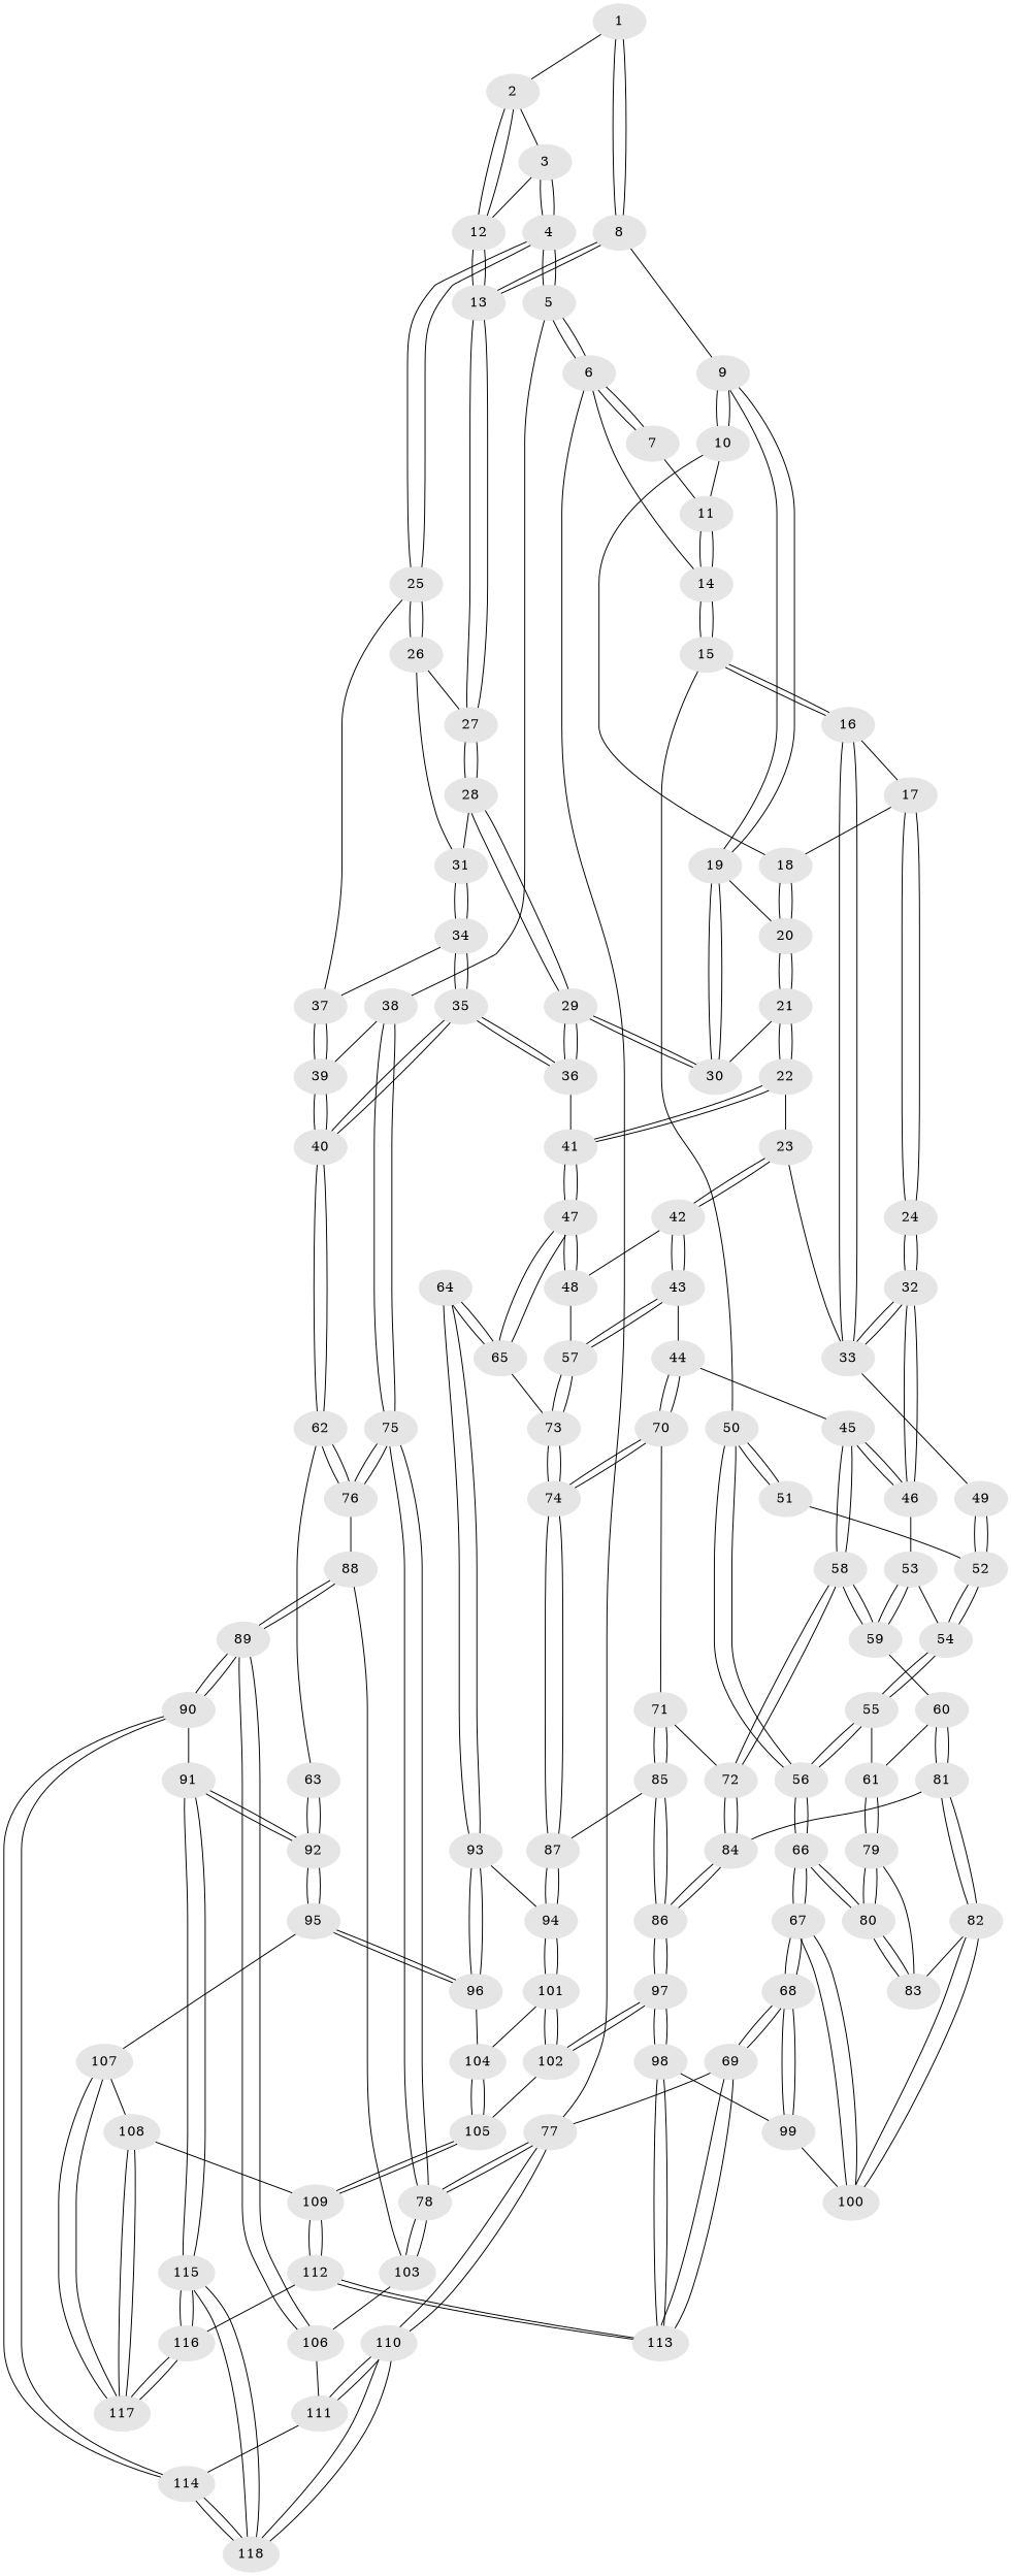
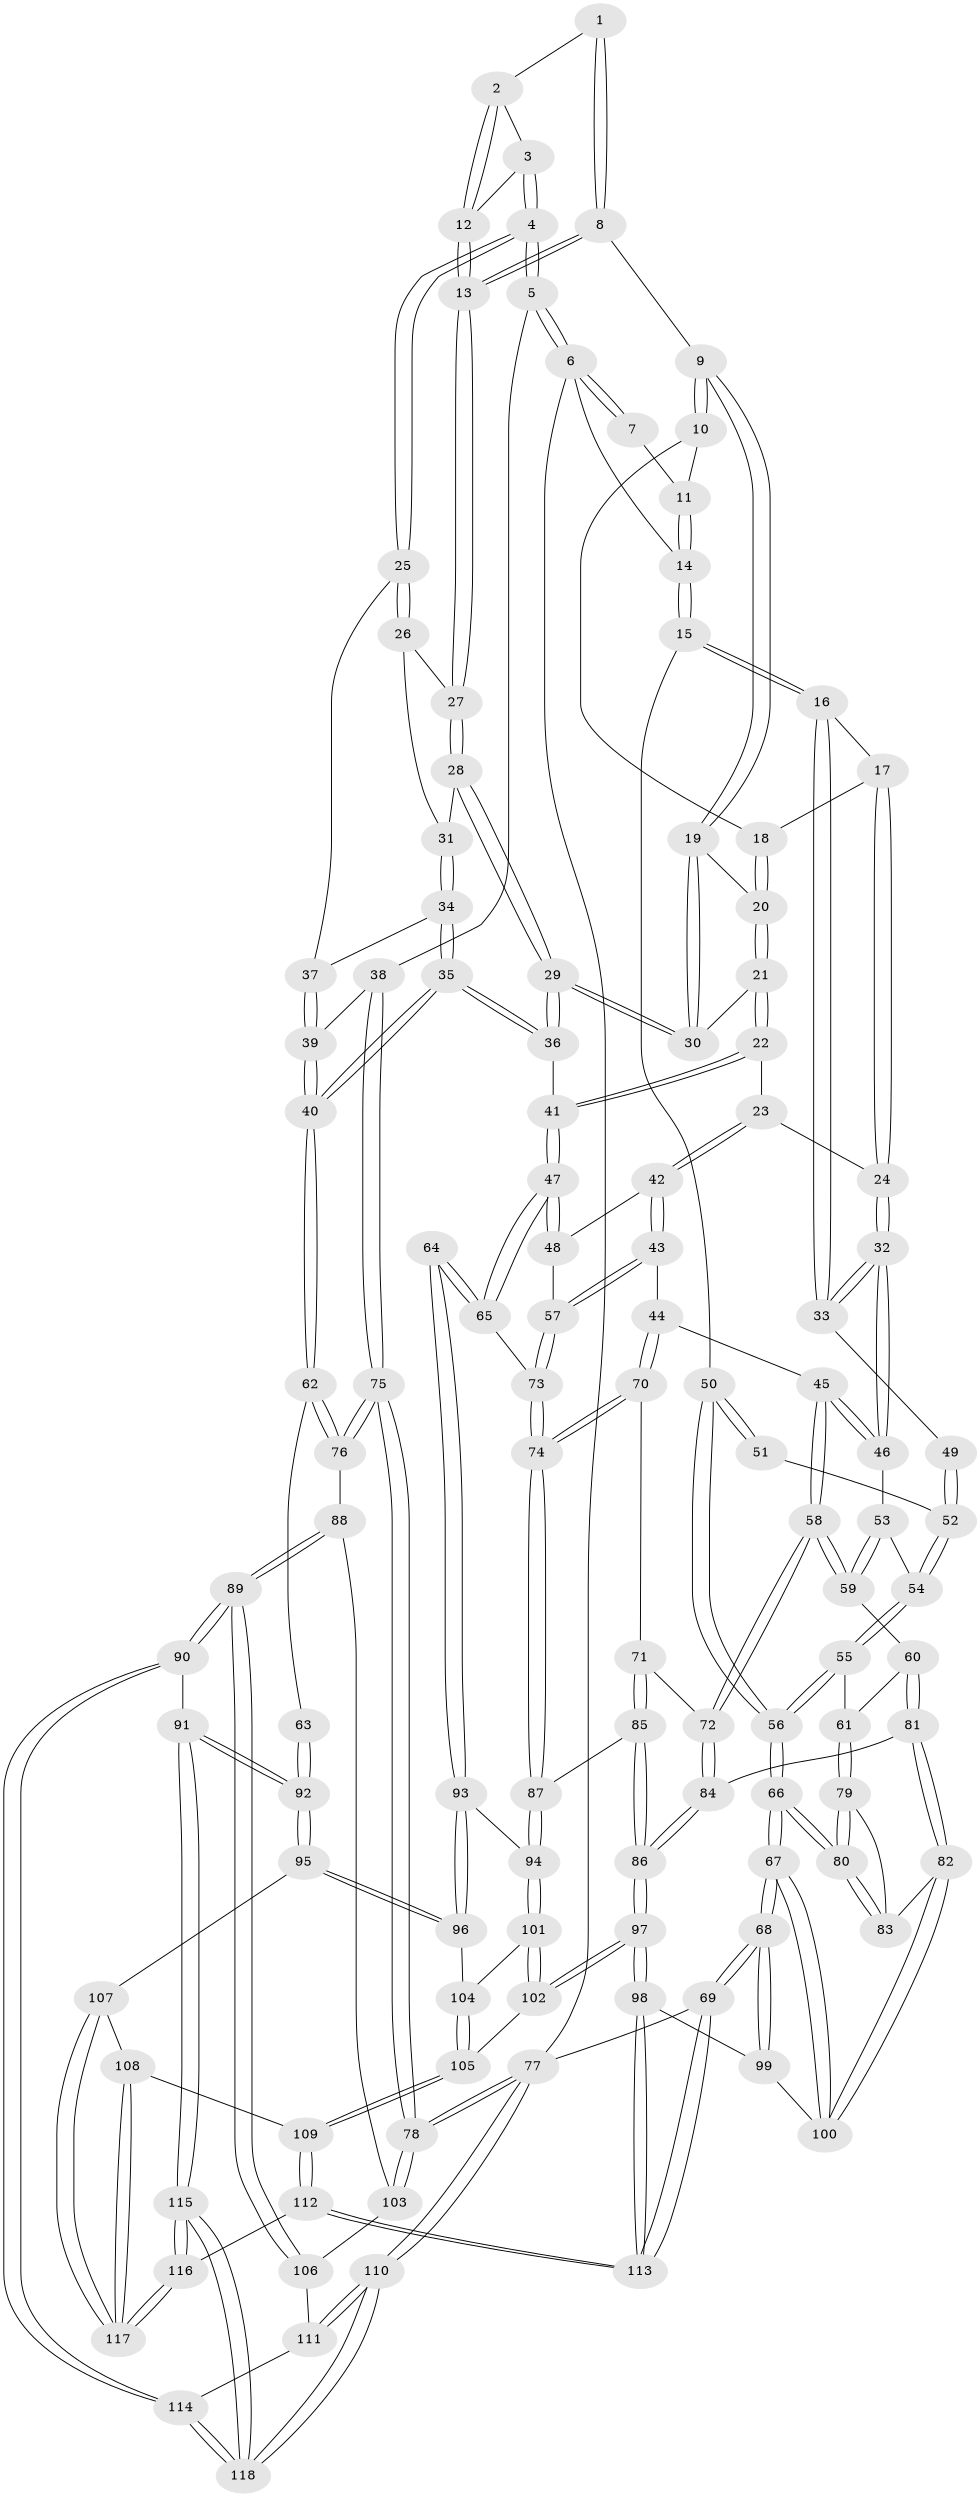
  graph {
    node [color=gray90 style=filled]
    1
    2
    8
    3
    12
    9
    13
    4
    5
    25
    6
    38
    26
    37
    7
    14
    77
    39
    75
    11
    15
    78
    110
    10
    19
    27
    18
    20
    30
    28
    16
    50
    69
    113
    17
    33
    51
    56
    24
    49
    32
    21
    22
    23
    41
    42
    47
    43
    48
    46
    31
    34
    29
    36
    35
    53
    52
    40
    62
    76
    63
    65
    44
    57
    45
    70
    73
    58
    71
    74
    59
    72
    54
    66
    55
    60
    61
    79
    67
    80
    84
    81
    82
    83
    92
    88
    64
    93
    95
    94
    96
    68
    100
    99
    85
    87
    86
    103
    89
    111
    118
    106
    97
    98
    102
    101
    90
    91
    114
    115
    116
    107
    104
    108
    117
    105
    109
    112
    1 -- 2
    1 -- 8
    1 -- 8
    2 -- 3
    2 -- 12
    2 -- 12
    8 -- 9
    8 -- 13
    8 -- 13
    3 -- 12
    3 -- 4
    3 -- 4
    12 -- 13
    12 -- 13
    9 -- 10
    9 -- 10
    9 -- 19
    9 -- 19
    13 -- 27
    13 -- 27
    4 -- 5
    4 -- 5
    4 -- 25
    4 -- 25
    5 -- 6
    5 -- 6
    5 -- 38
    25 -- 26
    25 -- 26
    25 -- 37
    6 -- 7
    6 -- 7
    6 -- 14
    6 -- 77
    38 -- 39
    38 -- 75
    38 -- 75
    26 -- 27
    26 -- 31
    37 -- 39
    37 -- 39
    7 -- 11
    14 -- 15
    14 -- 15
    77 -- 78
    77 -- 78
    77 -- 110
    77 -- 110
    39 -- 40
    39 -- 40
    75 -- 78
    75 -- 78
    75 -- 76
    75 -- 76
    11 -- 14
    11 -- 14
    15 -- 16
    15 -- 16
    15 -- 50
    78 -- 103
    78 -- 103
    110 -- 111
    110 -- 111
    110 -- 118
    110 -- 118
    10 -- 11
    10 -- 18
    19 -- 20
    19 -- 30
    19 -- 30
    27 -- 28
    27 -- 28
    18 -- 20
    18 -- 20
    20 -- 21
    20 -- 21
    28 -- 31
    28 -- 29
    28 -- 29
    16 -- 17
    16 -- 33
    16 -- 33
    50 -- 51
    50 -- 51
    50 -- 56
    50 -- 56
    69 -- 77
    69 -- 113
    69 -- 113
    17 -- 18
    17 -- 24
    17 -- 24
    33 -- 49
    51 -- 52
    56 -- 66
    56 -- 66
    24 -- 32
    24 -- 32
    49 -- 52
    49 -- 52
    32 -- 33
    32 -- 33
    32 -- 46
    32 -- 46
    21 -- 30
    21 -- 22
    21 -- 22
    22 -- 23
    22 -- 41
    22 -- 41
-   23 -- 33
+   23 -- 24
    23 -- 42
    23 -- 42
    41 -- 47
    41 -- 47
    42 -- 43
    42 -- 43
    42 -- 48
    47 -- 48
    47 -- 48
    47 -- 65
    47 -- 65
    43 -- 44
    43 -- 57
    43 -- 57
    48 -- 57
    46 -- 53
    31 -- 34
    31 -- 34
    34 -- 37
    34 -- 35
    34 -- 35
    29 -- 30
    29 -- 30
    29 -- 36
    29 -- 36
    36 -- 41
    35 -- 36
    35 -- 36
    35 -- 40
    35 -- 40
    53 -- 59
    53 -- 59
    53 -- 54
    52 -- 54
    52 -- 54
    40 -- 62
    40 -- 62
    62 -- 76
    62 -- 76
    62 -- 63
    76 -- 88
    63 -- 92
    63 -- 92
    65 -- 73
    44 -- 45
    44 -- 70
    44 -- 70
    57 -- 73
    57 -- 73
    45 -- 46
    45 -- 46
    45 -- 58
    45 -- 58
    70 -- 71
    70 -- 74
    70 -- 74
    73 -- 74
    73 -- 74
    58 -- 59
    58 -- 59
    58 -- 72
    58 -- 72
    71 -- 72
    71 -- 85
    71 -- 85
    74 -- 87
    74 -- 87
    59 -- 60
    72 -- 84
    72 -- 84
    54 -- 55
    54 -- 55
    66 -- 67
    66 -- 67
    66 -- 80
    66 -- 80
    55 -- 56
    55 -- 56
    55 -- 61
    60 -- 61
    60 -- 81
    60 -- 81
    61 -- 79
    61 -- 79
    79 -- 80
    79 -- 80
    79 -- 83
    67 -- 68
    67 -- 68
    67 -- 100
    67 -- 100
    80 -- 83
    80 -- 83
    84 -- 86
    84 -- 86
    81 -- 84
    81 -- 82
    81 -- 82
    82 -- 83
    82 -- 100
    82 -- 100
    92 -- 95
    92 -- 95
    88 -- 103
    88 -- 89
    88 -- 89
    64 -- 65
    64 -- 65
    64 -- 93
    64 -- 93
    93 -- 94
    93 -- 96
    93 -- 96
    95 -- 96
    95 -- 96
    95 -- 107
    94 -- 101
    94 -- 101
    96 -- 104
    68 -- 69
    68 -- 69
    68 -- 99
    68 -- 99
    99 -- 100
    85 -- 87
    85 -- 86
    85 -- 86
    87 -- 94
    87 -- 94
    86 -- 97
    86 -- 97
    103 -- 106
    89 -- 106
    89 -- 106
    89 -- 90
    89 -- 90
    111 -- 114
    106 -- 111
    97 -- 98
    97 -- 98
    97 -- 102
    97 -- 102
    98 -- 113
    98 -- 113
    98 -- 99
    102 -- 105
    101 -- 102
    101 -- 102
    101 -- 104
    90 -- 91
    90 -- 114
    90 -- 114
    91 -- 92
    91 -- 92
    91 -- 115
    91 -- 115
    114 -- 118
    114 -- 118
    115 -- 118
    115 -- 118
    115 -- 116
    115 -- 116
    116 -- 117
    116 -- 117
    107 -- 108
    107 -- 117
    107 -- 117
    104 -- 105
    104 -- 105
    108 -- 117
    108 -- 117
    108 -- 109
    105 -- 109
    105 -- 109
    109 -- 112
    109 -- 112
    112 -- 113
    112 -- 113
    112 -- 116
  }
